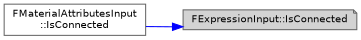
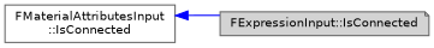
  digraph {
    rankdir=RL
    node [fontname=Helvetica fontsize=10 style=filled]
    n1 [color=gray40 fillcolor=lightgrey fontcolor=black height=0.2 label="FExpressionInput::IsConnected" shape=note width=0.4]
    n2 [color=grey40 fillcolor=white height=0.2 label="FMaterialAttributesInput\l::IsConnected" shape=box width=0.4]
-   n1 -> n2 [color=blue dir=back fontname=Helvetica fontsize=10 labelfontname=Helvetica labelfontsize=10 style=solid]
+   n2 -> n1 [color=blue dir=back fontname=Helvetica fontsize=10 labelfontname=Helvetica labelfontsize=10 style=solid]
  }
